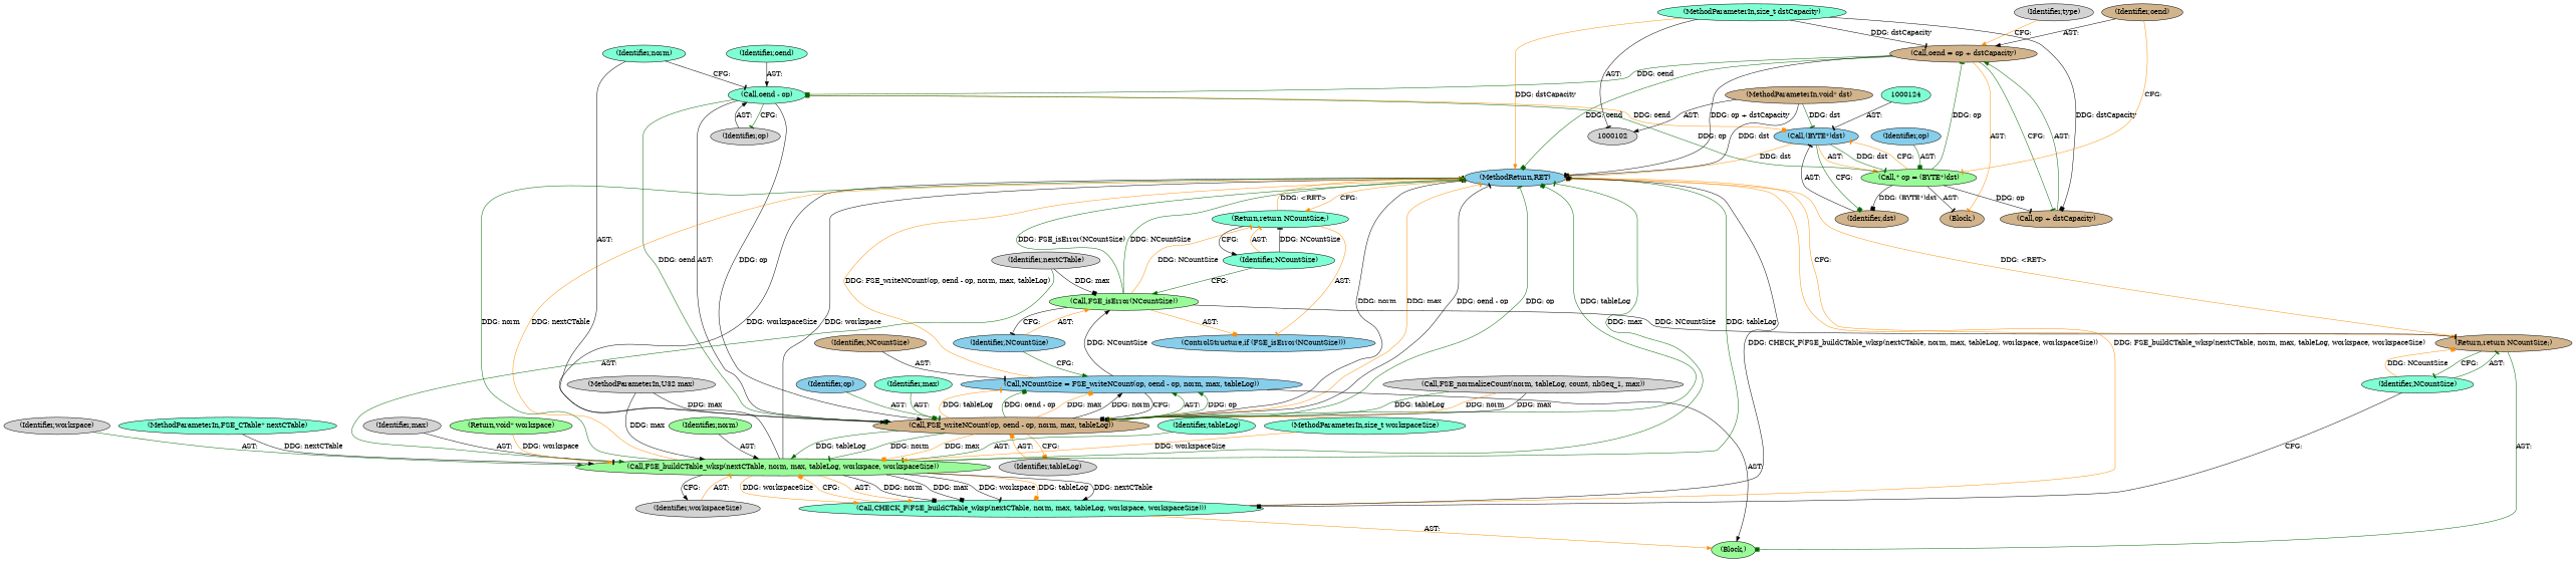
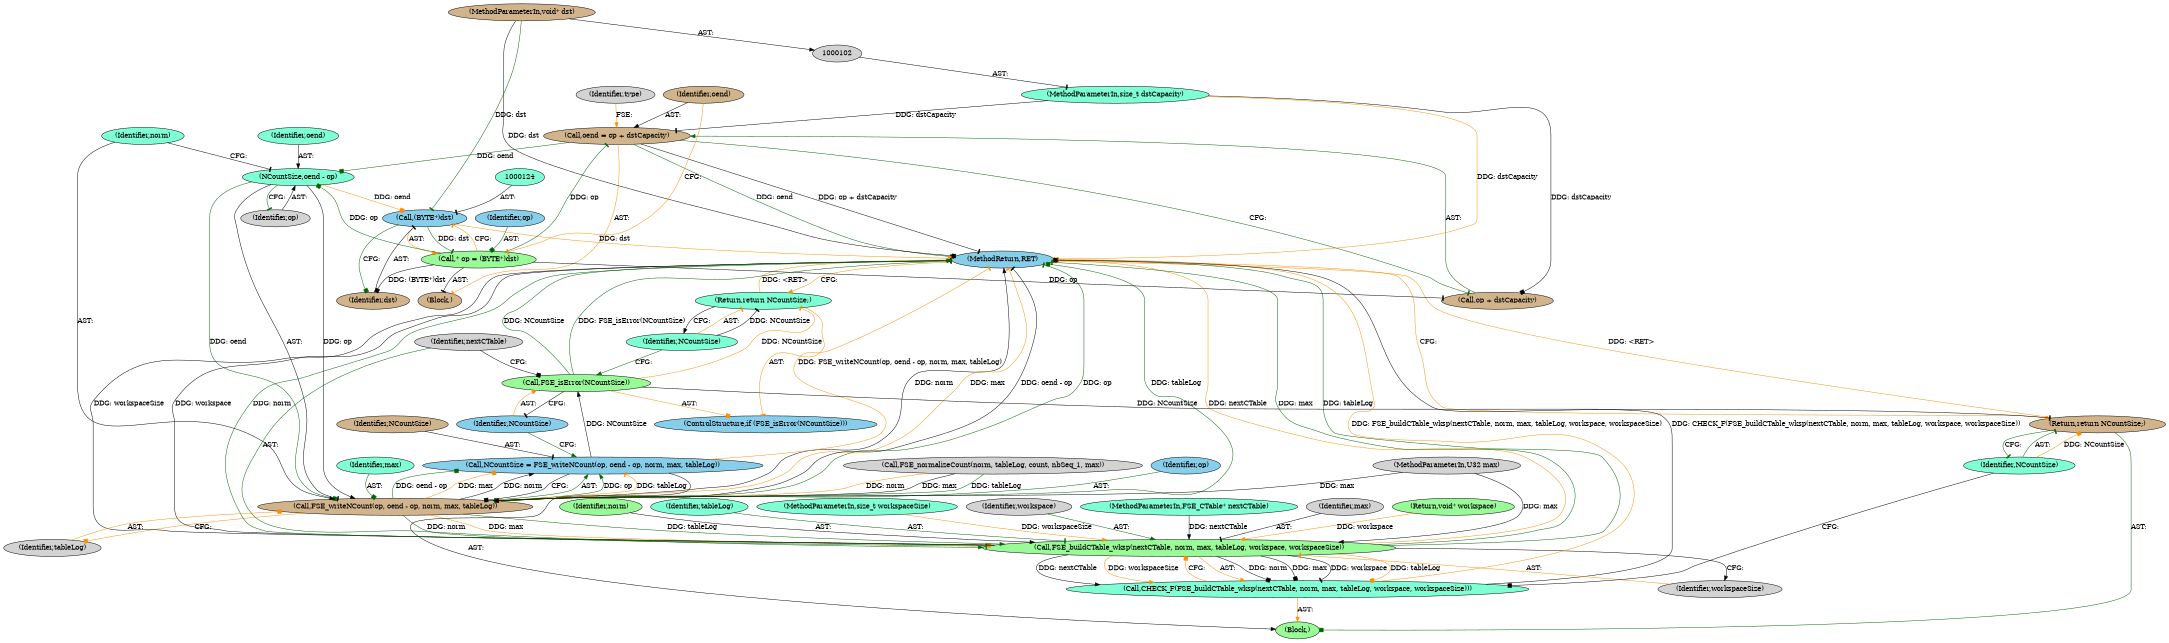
  digraph {
    node [fillcolor=aquamarine style=filled]
    edge [arrowhead=tee color=black]
    n1 [fillcolor=tan label="(Call,oend = op + dstCapacity)"]
-   n2 [label="(Call,oend - op)"]
+   n2 [label="(NCountSize,oend - op)"]
    n3 [fillcolor=tan label="(Call,op + dstCapacity)"]
    n4 [fillcolor=tan label="(Block,)"]
    n5 [fillcolor=skyblue label="(MethodReturn,RET)"]
    n6 [fillcolor=skyblue label="(Call,(BYTE*)dst)"]
    n7 [fillcolor=tan label="(Call,FSE_writeNCount(op, oend - op, norm, max, tableLog))"]
    n8 [fillcolor=lightgrey label="(Identifier,op)"]
    n9 [label="(Return,return NCountSize;)"]
    n10 [fillcolor=tan label="(Return,return NCountSize;)"]
    n11 [fillcolor=palegreen label="(Call,* op = (BYTE*)dst)"]
    n12 [fillcolor=tan label="(Identifier,dst)"]
    n13 [fillcolor=tan label="(MethodParameterIn,void* dst)"]
    1000102 [fillcolor=lightgrey]
    n15 [label="(MethodParameterIn,size_t dstCapacity)"]
    n16 [fillcolor=skyblue label="(Call,NCountSize = FSE_writeNCount(op, oend - op, norm, max, tableLog))"]
    n17 [fillcolor=palegreen label="(Call,FSE_buildCTable_wksp(nextCTable, norm, max, tableLog, workspace, workspaceSize))"]
    n18 [fillcolor=lightgrey label="(Identifier,tableLog)"]
    n19 [fillcolor=palegreen label="(Call,FSE_isError(NCountSize))"]
    n20 [fillcolor=palegreen label="(Block,)"]
    n21 [label="(Call,CHECK_F(FSE_buildCTable_wksp(nextCTable, norm, max, tableLog, workspace, workspaceSize)))"]
    n22 [fillcolor=lightgrey label="(Identifier,workspaceSize)"]
    n23 [fillcolor=skyblue label="(Identifier,NCountSize)"]
    n24 [fillcolor=skyblue label="(ControlStructure,if (FSE_isError(NCountSize)))"]
    n25 [label="(Identifier,NCountSize)"]
    n26 [label="(Identifier,NCountSize)"]
    n27 [label="(Identifier,oend)"]
    n28 [label="(Identifier,max)"]
    n29 [fillcolor=lightgrey label="(Identifier,nextCTable)"]
    n30 [fillcolor=lightgrey label="(Call,FSE_normalizeCount(norm, tableLog, count, nbSeq_1, max))"]
    n31 [fillcolor=palegreen label="(Identifier,norm)"]
    n32 [label="(Identifier,tableLog)"]
    n33 [fillcolor=skyblue label="(Identifier,op)"]
    n34 [fillcolor=skyblue label="(Identifier,op)"]
    n35 [fillcolor=tan label="(Identifier,NCountSize)"]
    n36 [fillcolor=lightgrey label="(MethodParameterIn,U32 max)"]
    n37 [label="(MethodParameterIn,size_t workspaceSize)"]
    n38 [fillcolor=lightgrey label="(Identifier,type)"]
    n39 [label="(Identifier,norm)"]
    n40 [fillcolor=tan label="(Identifier,oend)"]
    n41 [fillcolor=lightgrey label="(Identifier,workspace)"]
    n42 [label="(MethodParameterIn,FSE_CTable* nextCTable)"]
    n43 [fillcolor=lightgrey label="(Identifier,max)"]
    n44 [fillcolor=palegreen label="(Return,void* workspace)"]
    1000124
    n1 -> n2 [arrowhead=box color=darkgreen label="DDG: oend"]
    n1 -> n3 [color=darkgreen label="CFG: "]
    n1 -> n4 [color=darkorange label="AST: "]
    n1 -> n5 [arrowhead=box color=darkgreen label="DDG: oend"]
    n1 -> n5 [label="DDG: op + dstCapacity"]
    n2 -> n6 [arrowhead=box color=darkorange label="DDG: oend"]
    n2 -> n7 [label="AST: "]
    n2 -> n7 [arrowhead=normal label="DDG: op"]
    n2 -> n7 [arrowhead=box color=darkgreen label="DDG: oend"]
    n2 -> n8 [color=darkgreen label="CFG: "]
    n3 -> n1 [arrowhead=normal color=darkgreen label="AST: "]
    n5 -> n9 [arrowhead=normal color=darkorange label="CFG: "]
    n5 -> n10 [arrowhead=normal color=darkorange label="CFG: "]
    n6 -> n5 [arrowhead=box color=darkorange label="DDG: dst"]
    n6 -> n11 [arrowhead=normal color=darkorange label="AST: "]
    n6 -> n11 [color=darkgreen label="DDG: dst"]
    n6 -> n12 [arrowhead=box color=darkgreen label="CFG: "]
    n7 -> n5 [arrowhead=normal label="DDG: norm"]
    n7 -> n5 [color=darkorange label="DDG: max"]
    n7 -> n5 [label="DDG: oend - op"]
    n7 -> n5 [color=darkgreen label="DDG: op"]
    n7 -> n5 [arrowhead=box color=darkgreen label="DDG: tableLog"]
    n7 -> n16 [arrowhead=normal color=darkgreen label="AST: "]
    n7 -> n16 [arrowhead=normal color=darkgreen label="DDG: op"]
    n7 -> n16 [color=darkorange label="DDG: tableLog"]
    n7 -> n16 [arrowhead=box color=darkgreen label="DDG: oend - op"]
    n7 -> n16 [arrowhead=box color=darkorange label="DDG: max"]
    n7 -> n16 [arrowhead=normal label="DDG: norm"]
    n7 -> n17 [color=darkgreen label="DDG: norm"]
    n7 -> n17 [arrowhead=box color=darkorange label="DDG: max"]
    n7 -> n17 [arrowhead=normal color=darkgreen label="DDG: tableLog"]
    n7 -> n18 [arrowhead=box color=darkorange label="CFG: "]
    n8 -> n2 [arrowhead=normal label="AST: "]
    n9 -> n5 [color=darkorange label="DDG: <RET>"]
    n9 -> n24 [color=darkorange label="AST: "]
    n9 -> n25 [arrowhead=normal label="CFG: "]
    n10 -> n5 [arrowhead=box color=darkorange label="DDG: <RET>"]
    n10 -> n20 [arrowhead=box color=darkgreen label="AST: "]
    n10 -> n26 [color=darkgreen label="CFG: "]
    n11 -> n1 [color=darkgreen label="DDG: op"]
    n11 -> n2 [arrowhead=box color=darkgreen label="DDG: op"]
    n11 -> n3 [label="DDG: op"]
    n11 -> n4 [label="AST: "]
    n11 -> n6 [color=darkorange label="CFG: "]
    n11 -> n12 [arrowhead=box label="DDG: (BYTE*)dst"]
    n12 -> n6 [label="AST: "]
    n13 -> n5 [arrowhead=box label="DDG: dst"]
    n13 -> n6 [color=darkgreen label="DDG: dst"]
    n13 -> 1000102 [arrowhead=normal label="AST: "]
    n15 -> n1 [label="DDG: dstCapacity"]
    n15 -> n3 [arrowhead=box label="DDG: dstCapacity"]
    n15 -> n5 [arrowhead=normal color=darkorange label="DDG: dstCapacity"]
-   n15 -> 1000102 [label="AST: "]
+   1000102 -> n15 [label="AST: "]
    n16 -> n5 [color=darkorange label="DDG: FSE_writeNCount(op, oend - op, norm, max, tableLog)"]
    n16 -> n7 [arrowhead=box label="CFG: "]
    n16 -> n19 [arrowhead=normal label="DDG: NCountSize"]
    n16 -> n20 [arrowhead=normal label="AST: "]
    n17 -> n5 [arrowhead=normal color=darkgreen label="DDG: tableLog"]
    n17 -> n5 [label="DDG: workspaceSize"]
    n17 -> n5 [arrowhead=normal label="DDG: workspace"]
    n17 -> n5 [arrowhead=normal color=darkgreen label="DDG: norm"]
    n17 -> n5 [arrowhead=normal color=darkorange label="DDG: nextCTable"]
    n17 -> n5 [color=darkgreen label="DDG: max"]
    n17 -> n21 [arrowhead=normal color=darkorange label="AST: "]
    n17 -> n21 [arrowhead=box label="DDG: norm"]
    n17 -> n21 [arrowhead=box label="DDG: max"]
    n17 -> n21 [label="DDG: workspace"]
    n17 -> n21 [arrowhead=box color=darkorange label="DDG: tableLog"]
    n17 -> n21 [arrowhead=normal label="DDG: nextCTable"]
    n17 -> n21 [arrowhead=normal color=darkorange label="DDG: workspaceSize"]
    n17 -> n22 [arrowhead=normal label="CFG: "]
    n18 -> n7 [arrowhead=box color=darkorange label="AST: "]
    n19 -> n5 [arrowhead=normal color=darkgreen label="DDG: NCountSize"]
    n19 -> n5 [color=darkgreen label="DDG: FSE_isError(NCountSize)"]
    n19 -> n9 [color=darkorange label="DDG: NCountSize"]
    n19 -> n10 [label="DDG: NCountSize"]
    n19 -> n23 [label="CFG: "]
    n19 -> n24 [arrowhead=box color=darkorange label="AST: "]
    n21 -> n5 [color=darkorange label="DDG: FSE_buildCTable_wksp(nextCTable, norm, max, tableLog, workspace, workspaceSize)"]
    n21 -> n5 [arrowhead=box label="DDG: CHECK_F(FSE_buildCTable_wksp(nextCTable, norm, max, tableLog, workspace, workspaceSize))"]
    n21 -> n17 [arrowhead=box color=darkorange label="CFG: "]
    n21 -> n20 [arrowhead=normal color=darkorange label="AST: "]
    n22 -> n17 [color=darkorange label="AST: "]
    n23 -> n16 [arrowhead=normal color=darkgreen label="CFG: "]
    n23 -> n19 [arrowhead=normal color=darkorange label="AST: "]
    n25 -> n9 [color=darkorange label="AST: "]
    n25 -> n9 [label="DDG: NCountSize"]
    n25 -> n19 [arrowhead=normal color=darkgreen label="CFG: "]
    n26 -> n10 [color=darkgreen label="AST: "]
    n26 -> n10 [arrowhead=box color=darkorange label="DDG: NCountSize"]
    n26 -> n21 [arrowhead=box label="CFG: "]
    n27 -> n2 [arrowhead=normal label="AST: "]
    n28 -> n7 [arrowhead=box color=darkgreen label="AST: "]
    n29 -> n17 [arrowhead=normal color=darkgreen label="AST: "]
-   n29 -> n19 [arrowhead=box label="DDG: max"]
+   n29 -> n19 [arrowhead=box label="CFG: "]
    n30 -> n7 [arrowhead=normal color=darkorange label="DDG: norm"]
    n30 -> n7 [arrowhead=box label="DDG: max"]
    n30 -> n7 [color=darkgreen label="DDG: tableLog"]
    n31 -> n17 [arrowhead=normal label="AST: "]
    n32 -> n17 [color=darkgreen label="AST: "]
    n33 -> n7 [color=darkgreen label="AST: "]
    n34 -> n11 [arrowhead=box color=darkgreen label="AST: "]
    n35 -> n16 [label="AST: "]
    n36 -> n7 [arrowhead=normal label="DDG: max"]
    n36 -> n17 [arrowhead=normal label="DDG: max"]
    n37 -> n17 [arrowhead=normal color=darkorange label="DDG: workspaceSize"]
-   n38 -> n1 [arrowhead=normal color=darkorange label="CFG: "]
+   n38 -> n1 [arrowhead=normal color=darkorange label="FSE: "]
    n39 -> n2 [label="CFG: "]
    n39 -> n7 [arrowhead=normal label="AST: "]
    n40 -> n1 [arrowhead=normal label="AST: "]
    n40 -> n11 [color=darkorange label="CFG: "]
    n41 -> n17 [arrowhead=normal color=darkgreen label="AST: "]
    n42 -> n17 [arrowhead=normal label="DDG: nextCTable"]
    n43 -> n17 [label="AST: "]
    n44 -> n17 [arrowhead=normal color=darkorange label="DDG: workspace"]
    1000124 -> n6 [label="AST: "]
  }
